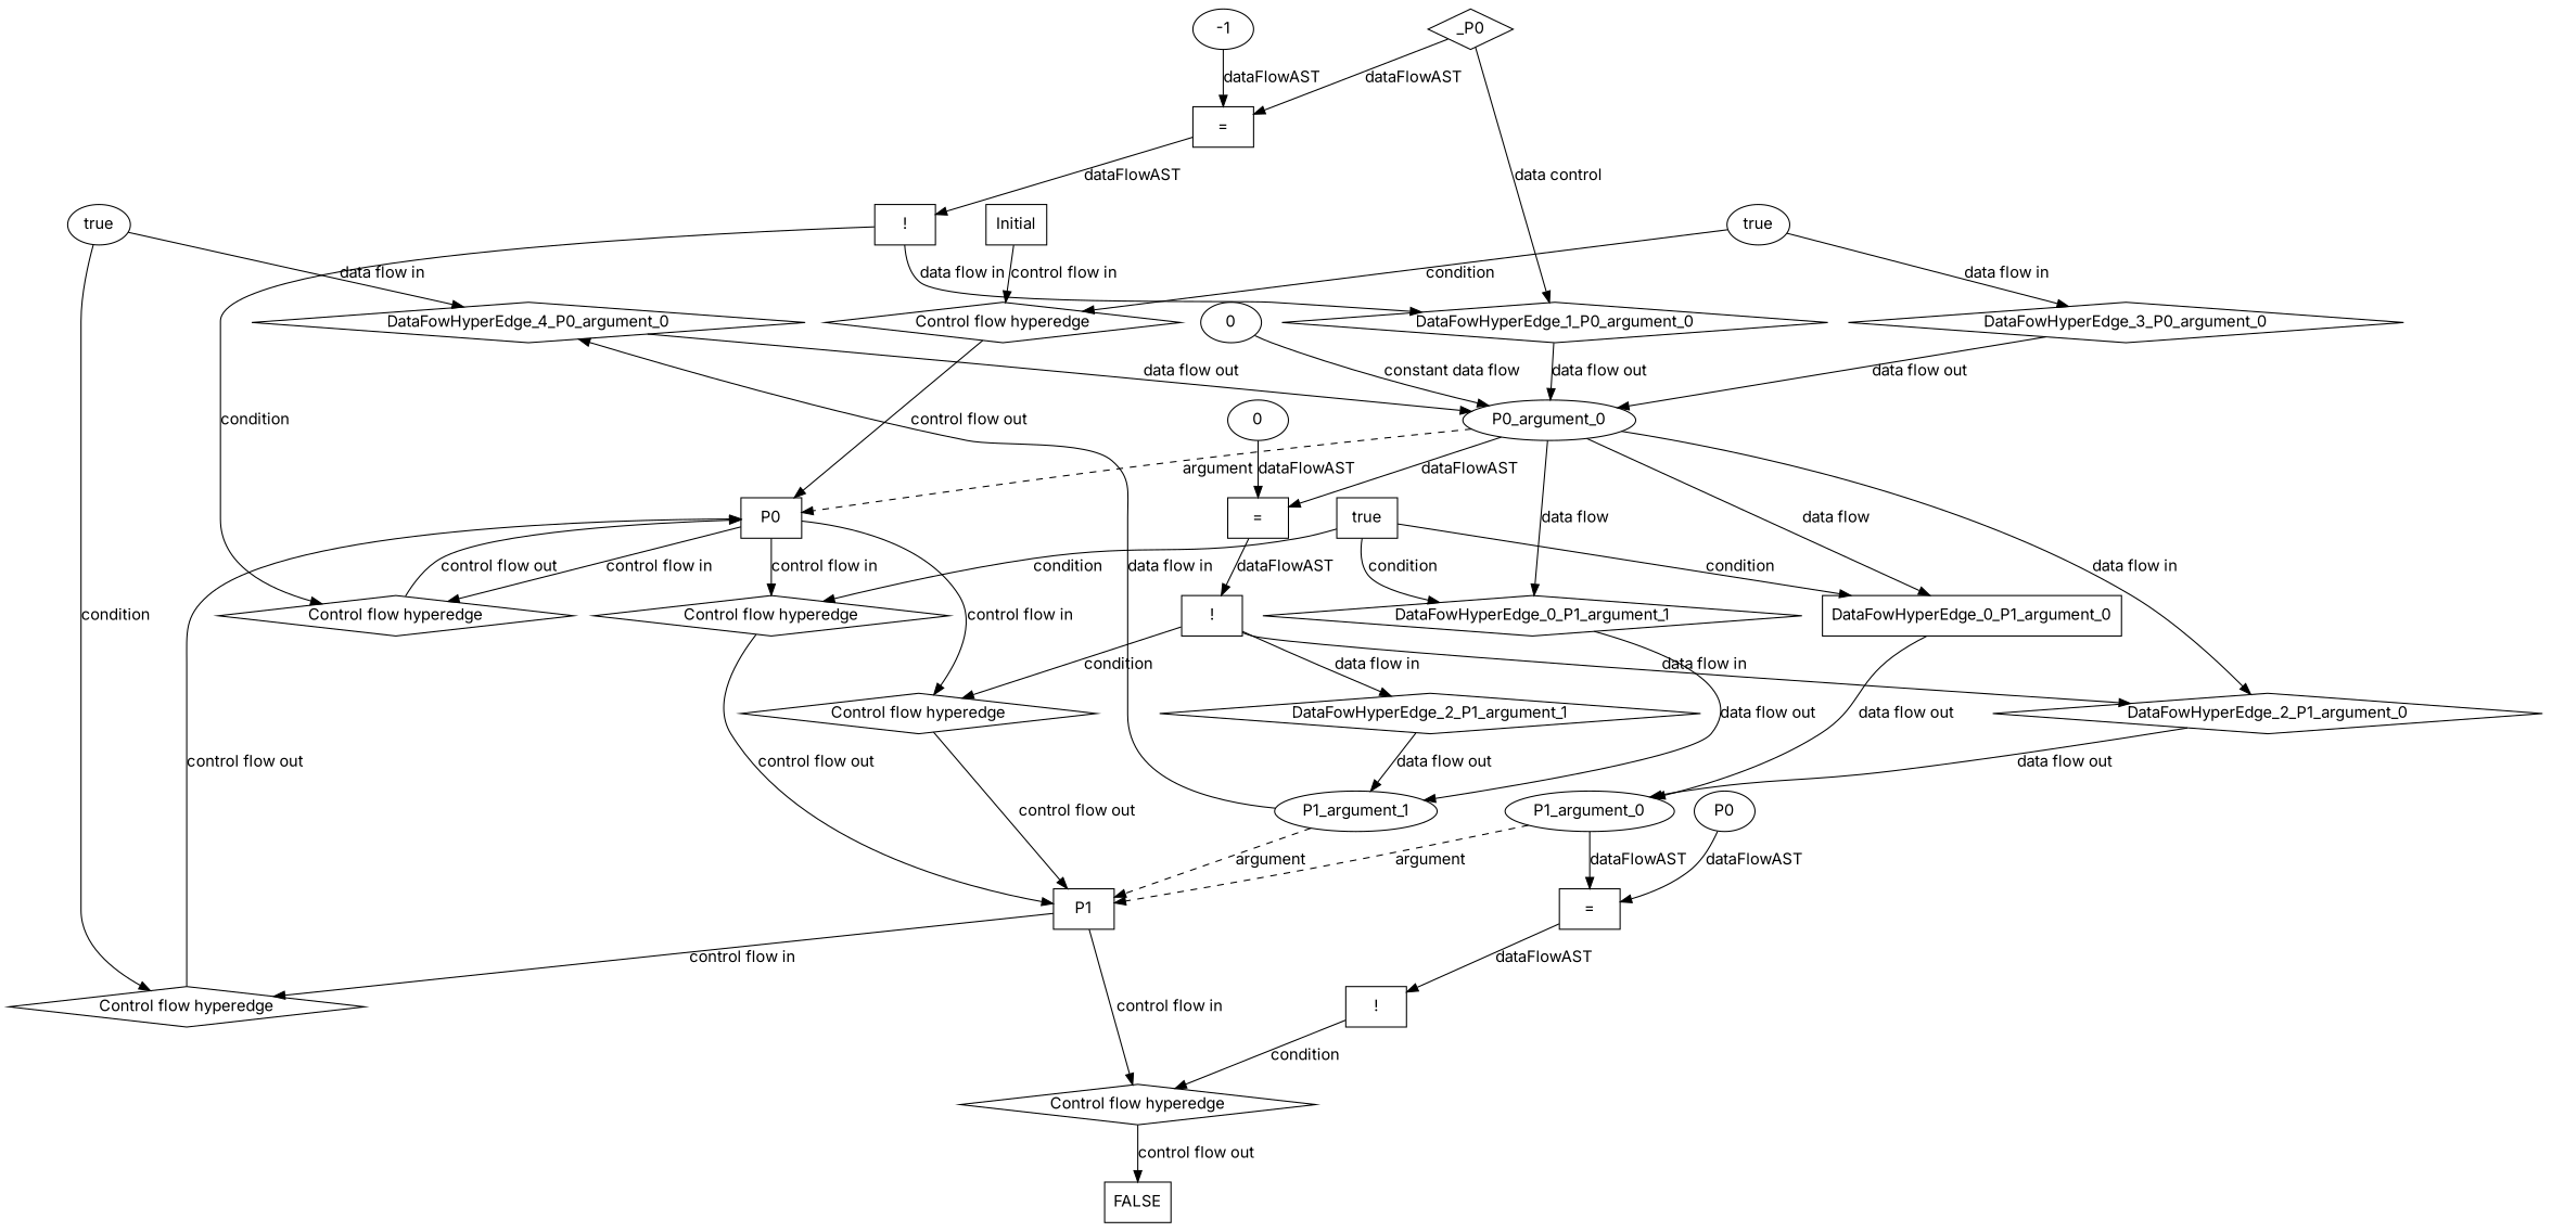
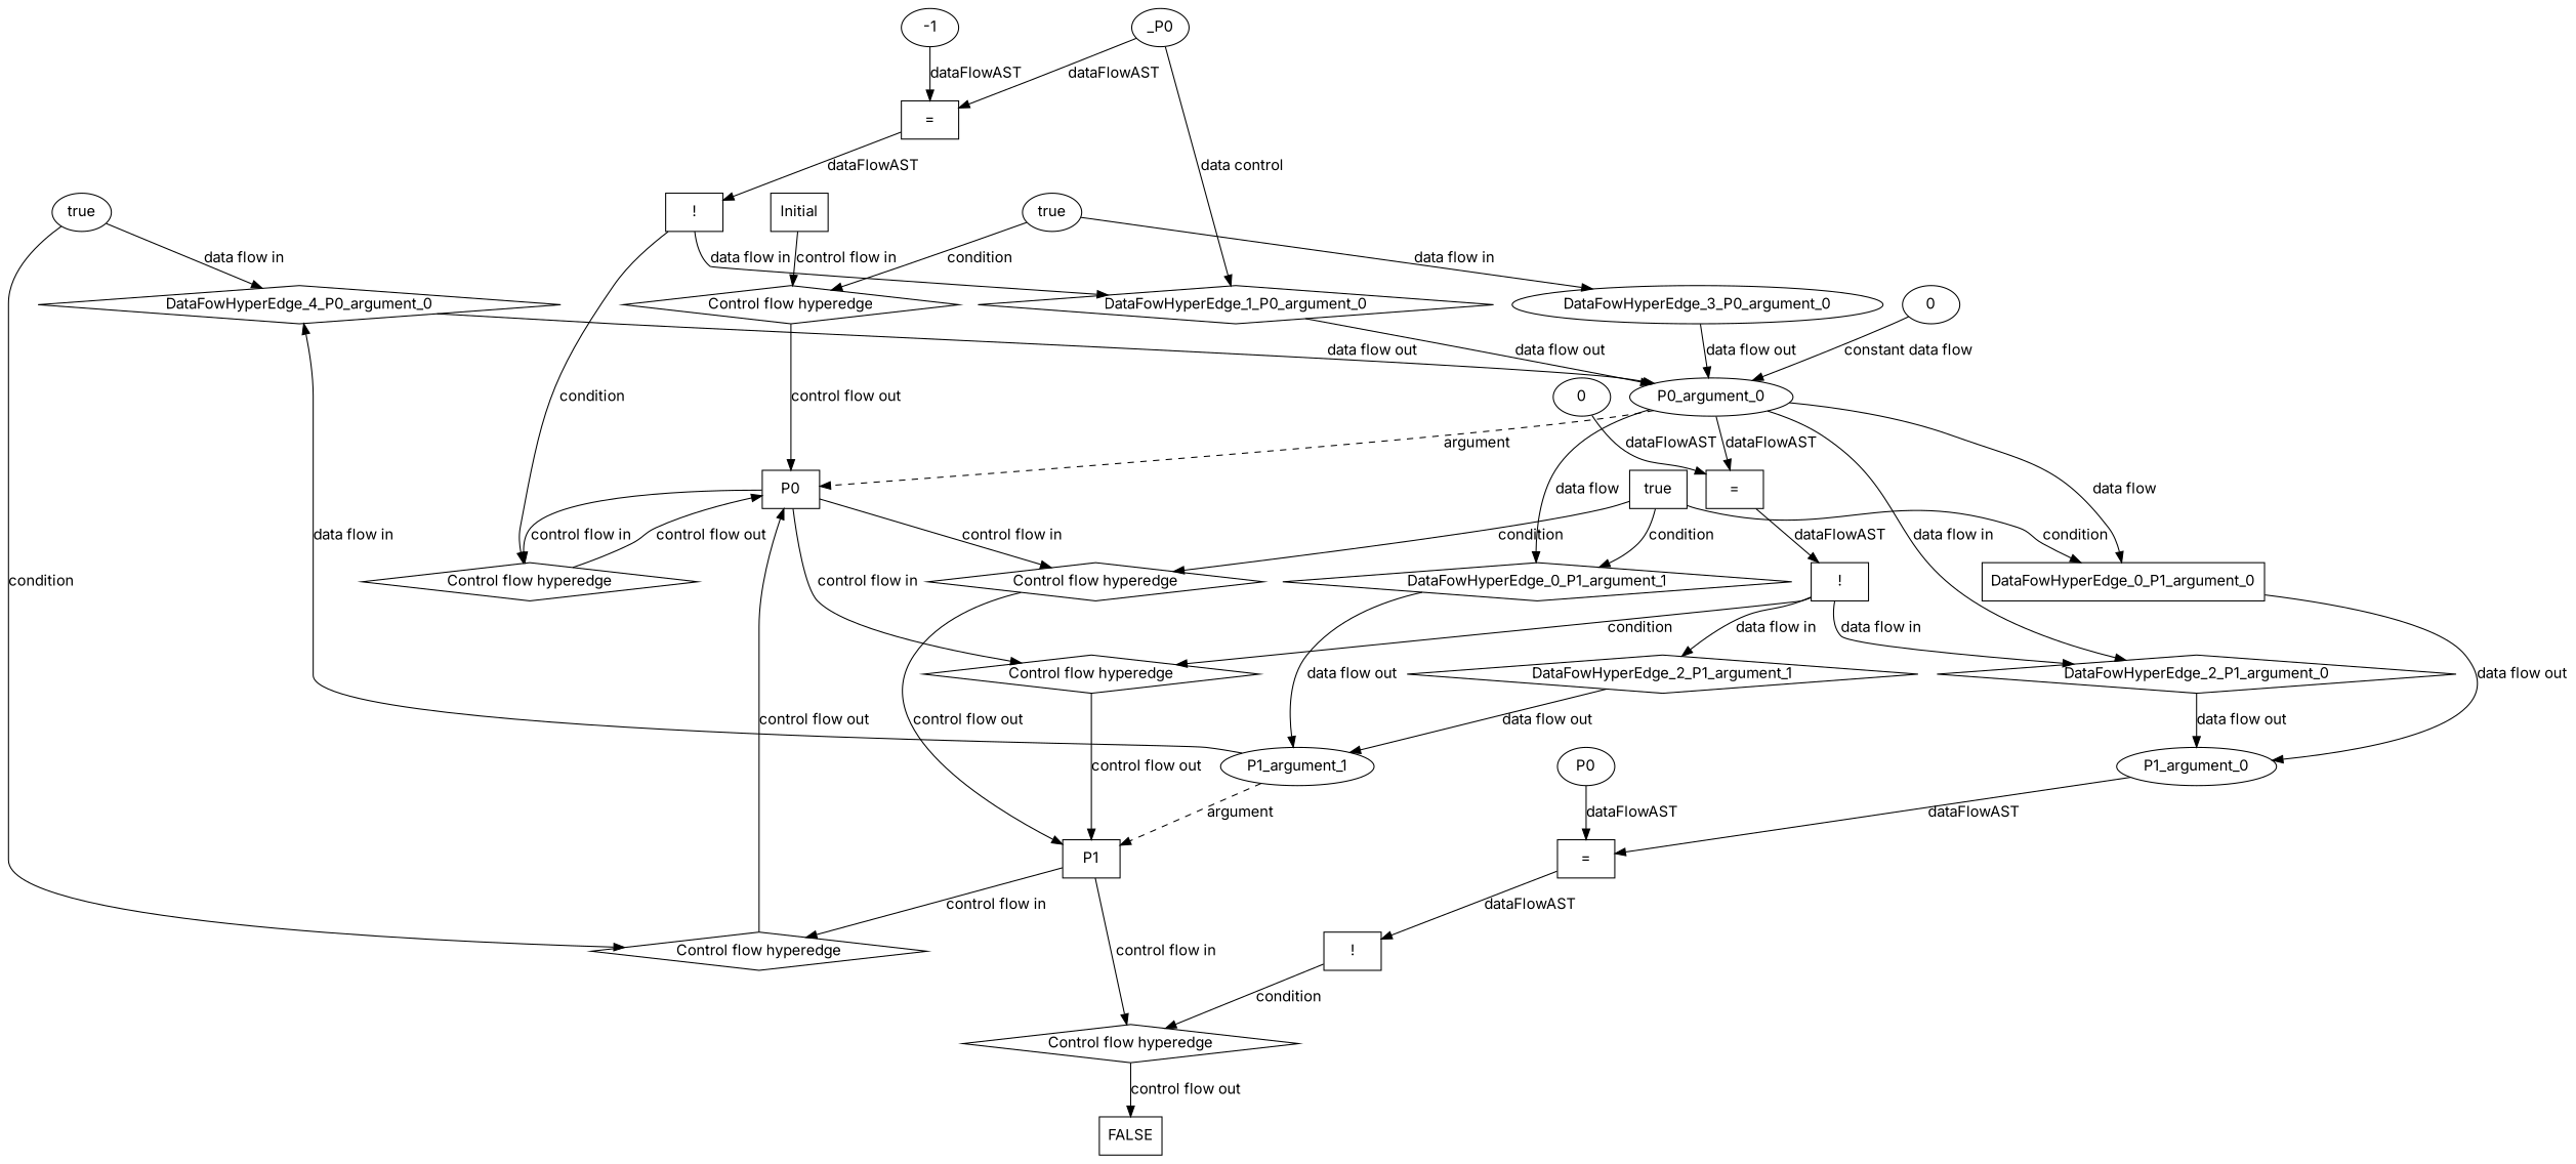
  digraph {
    fontname=Inter
    node [fontname=Inter nodeName=argument0 shape=diamond]
    edge [fontname=Inter]
    n1 [label=P0 nodeName=P0 shape=rect]
    n2 [label="Control flow hyperedge" nodeName=ControlFowHyperEdge_0]
    n3 [label="Control flow hyperedge" nodeName=ControlFowHyperEdge_1]
    n4 [label="Control flow hyperedge" nodeName=ControlFowHyperEdge_2]
    n5 [label=P1 nodeName=P1 shape=rect]
    n6 [label="Control flow hyperedge" nodeName=ControlFowHyperEdge_4]
    n7 [label="Control flow hyperedge" nodeName=ControlFowHyperEdge_5]
    n8 [label=FALSE nodeName=FALSE shape=rect]
    n9 [label=Initial nodeName=Initial shape=rect]
    n10 [label="Control flow hyperedge" nodeName=ControlFowHyperEdge_3]
    n11 [label=P1_argument_0 shape=oval]
    n12 [label="=" nodeName=xxxFALSE___P1_5xxxguard_0_node_1 shape=rect]
    n13 [label="!" nodeName=xxxFALSE___P1_5xxxguard_0_node_0 shape=rect]
    n14 [label=P1_argument_1 nodeName=argument1 shape=oval]
    n15 [label=DataFowHyperEdge_4_P0_argument_0 nodeName=DataFowHyperEdge_4_P0_argument_0]
    n16 [label=P0_argument_0 shape=oval]
    n17 [label=DataFowHyperEdge_0_P1_argument_0 nodeName=DataFowHyperEdge_0_P1_argument_0 shape=box]
    n18 [label=DataFowHyperEdge_0_P1_argument_1 nodeName=DataFowHyperEdge_0_P1_argument_1]
    n19 [label="=" nodeName=xxxP1___P0_2xxxguard_0_node_1 shape=rect]
    n20 [label=DataFowHyperEdge_2_P1_argument_0 nodeName=DataFowHyperEdge_2_P1_argument_0]
    n21 [label="!" nodeName=xxxP1___P0_2xxxguard_0_node_0 shape=rect]
    n22 [label=true nodeName=true_0 shape=rect]
    n23 [label="!" nodeName=xxxP0___P0_1xxxguard_0_node_0 shape=rect]
    n24 [label=DataFowHyperEdge_1_P0_argument_0 nodeName=DataFowHyperEdge_1_P0_argument_0]
    n25 [label="=" nodeName=xxxP0___P0_1xxxguard_0_node_1 shape=rect]
    n26 [label=-1 nodeName=xxxP0___P0_1xxxguard_0_node_3 shape=""]
-   n27 [label=_P0 nodeName=xxxP0___P0_1xxxdataFlow_0_node_0]
+   n27 [label=_P0 nodeName=xxxP0___P0_1xxxdataFlow_0_node_0 shape=""]
    n28 [label=DataFowHyperEdge_2_P1_argument_1 nodeName=DataFowHyperEdge_2_P1_argument_1]
    n29 [label=0 nodeName=xxxP1___P0_2xxxguard_0_node_3 shape=""]
    n30 [label=true nodeName=xxxP0___Initial_3xxxguard_0_node_0 shape=""]
-   n31 [label=DataFowHyperEdge_3_P0_argument_0 nodeName=DataFowHyperEdge_3_P0_argument_0]
+   n31 [label=DataFowHyperEdge_3_P0_argument_0 nodeName=DataFowHyperEdge_3_P0_argument_0 shape=ellipse]
    n32 [label=true nodeName=xxxP0___P1_4xxxguard_0_node_0 shape=""]
    n33 [label=P0 nodeName=xxxFALSE___P1_5xxxguard_0_node_2 shape=""]
    n34 [label=0 nodeName=xxxP1___P0_0xxxP0_argument_0_constant_0 shape=""]
    n1 -> n2 [label="control flow in"]
    n1 -> n3 [label="control flow in"]
    n1 -> n4 [label="control flow in"]
    n2 -> n5 [label="control flow out"]
    n3 -> n1 [label="control flow out"]
    n4 -> n5 [label="control flow out"]
    n5 -> n6 [label="control flow in"]
    n5 -> n7 [label="control flow in"]
    n6 -> n1 [label="control flow out"]
    n7 -> n8 [label="control flow out"]
    n9 -> n10 [label="control flow in"]
    n10 -> n1 [label="control flow out"]
-   n11 -> n5 [label=argument style=dashed]
    n11 -> n12 [label=dataFlowAST]
    n12 -> n13 [label=dataFlowAST]
    n13 -> n7 [label=condition]
    n14 -> n5 [label=argument style=dashed]
    n14 -> n15 [label="data flow in"]
    n15 -> n16 [label="data flow out"]
    n16 -> n1 [label=argument style=dashed]
    n16 -> n17 [label="data flow"]
    n16 -> n18 [label="data flow"]
    n16 -> n19 [label=dataFlowAST]
    n16 -> n20 [label="data flow in"]
    n17 -> n11 [label="data flow out"]
    n18 -> n14 [label="data flow out"]
    n19 -> n21 [label=dataFlowAST]
    n20 -> n11 [label="data flow out"]
    n21 -> n4 [label=condition]
    n21 -> n20 [label="data flow in"]
    n21 -> n28 [label="data flow in"]
    n22 -> n2 [label=condition]
    n22 -> n17 [label=condition]
    n22 -> n18 [label=condition]
    n23 -> n3 [label=condition]
    n23 -> n24 [label="data flow in"]
    n24 -> n16 [label="data flow out"]
    n25 -> n23 [label=dataFlowAST]
    n26 -> n25 [label=dataFlowAST]
    n27 -> n24 [label="data control"]
    n27 -> n25 [label=dataFlowAST]
    n28 -> n14 [label="data flow out"]
    n29 -> n19 [label=dataFlowAST]
    n30 -> n10 [label=condition]
    n30 -> n31 [label="data flow in"]
    n31 -> n16 [label="data flow out"]
    n32 -> n6 [label=condition]
    n32 -> n15 [label="data flow in"]
    n33 -> n12 [label=dataFlowAST]
    n34 -> n16 [label="constant data flow"]
  }
